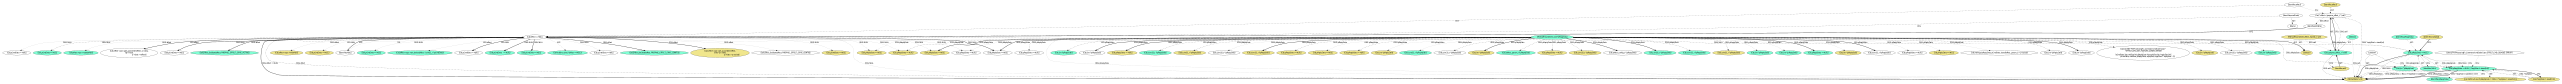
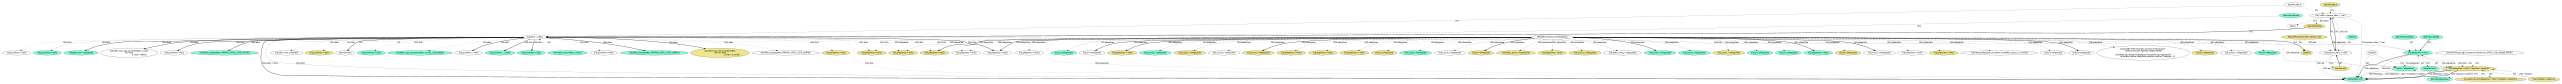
  digraph {
    fontname="IBM Plex Sans"
    node [fillcolor=aquamarine fontname="IBM Plex Sans" style=filled]
    edge [fontname="IBM Plex Sans" style=dashed]
    n1 [label="(Call,pReplyData == NULL)"]
-   n2 [label="(Call,pReplyData == NULL || *replySize != sizeof(int))"]
+   n2 [fillcolor=khaki label="(Call,pReplyData == NULL || *replySize != sizeof(int))"]
    n3 [label="(Call,(int *)pReplyData)"]
    n4 [label="(Identifier,NULL)"]
-   n5 [fillcolor=khaki label="(MethodReturn,int)"]
+   n5 [label="(MethodReturn,int)"]
    n6 [fillcolor=khaki label="(ControlStructure,if (pReplyData == NULL || *replySize != sizeof(int)))"]
    n7 [fillcolor=khaki label="(Call,*replySize != sizeof(int))"]
    n8 [label="(Identifier,pReplyData)"]
-   n9 [label="(MethodParameterIn,void *pReplyData)"]
+   n9 [fillcolor=white label="(MethodParameterIn,void *pReplyData)"]
    n10 [fillcolor=white label="(Call,pReplyData == NULL)"]
    n11 [label="(Call,(int *)pReplyData)"]
    n12 [fillcolor=white label="(Call,(int *)pReplyData)"]
    n13 [fillcolor=khaki label="(Call,pReplyData  == NULL)"]
    n14 [label="(Call,(uint32_t *)pReplyData)"]
    n15 [fillcolor=khaki label="(Call,(uint32_t *)pReplyData)"]
    n16 [fillcolor=white label="(Call,(uint32_t *)pReplyData)"]
    n17 [fillcolor=khaki label="(Call,(uint32_t *)pReplyData)"]
    n18 [fillcolor=khaki label="(Call,pReplyData == NULL)"]
    n19 [fillcolor=khaki label="(Call,pReplyData == NULL)"]
    n20 [fillcolor=khaki label="(Call,pReplyData == NULL)"]
    n21 [fillcolor=khaki label="(Call,(int *)pReplyData)"]
    n22 [label="(Call,(uint32_t *)pReplyData)"]
    n23 [fillcolor=white label="(Call,(uint32_t *)pReplyData)"]
    n24 [fillcolor=khaki label="(Call,(int *)pReplyData)"]
-   n25 [label="(Call,(effect_param_t *)pReplyData)"]
+   n25 [fillcolor=khaki label="(Call,(effect_param_t *)pReplyData)"]
    n26 [fillcolor=khaki label="(Call,pReplyData == NULL)"]
    n27 [fillcolor=khaki label="(Call,pReplyData == NULL)"]
    n28 [fillcolor=khaki label="(Call,(uint32_t *)pReplyData)"]
    n29 [fillcolor=white label="(Call,(effect_config_t *)pReplyData)"]
    n30 [label="(Call,(uint32_t *)pReplyData)"]
    n31 [fillcolor=white label="(Call,pReplyData == NULL)"]
    n32 [fillcolor=khaki label="(Call,pReplyData == NULL)"]
    n33 [label="(Call,(uint32_t *)pReplyData)"]
    n34 [fillcolor=khaki label="(Call,(uint32_t *)pReplyData)"]
    n35 [label="(Call,(int *)pReplyData)"]
    n36 [label="(Call,(int *)pReplyData)"]
    n37 [label="(Call,pReplyData == NULL)"]
    n38 [fillcolor=khaki label="(Call,(int *)pReplyData)"]
    n39 [fillcolor=white label="(Call,(uint32_t *)pReplyData)"]
    n40 [fillcolor=white label="(Call,pReplyData == NULL)"]
    n41 [fillcolor=khaki label="(Call,pReplyData == NULL)"]
    n42 [fillcolor=white label="(Call,memcpy(pReplyData, pCmdData, sizeof(effect_param_t) + p->psize))"]
    n43 [fillcolor=khaki label="(Call,pReplyData == NULL)"]
    n44 [fillcolor=white label="(Call,(int *)pReplyData)"]
    n45 [fillcolor=white label="(Call,(int *)pReplyData)"]
    n46 [fillcolor=white label="(Call,ALOGE(\"PreProcessingFx_Command cmdCode Case: \"\n \"EFFECT_CMD_SET_FEATURE_CONFIG: ERROR\n\"\n \"pCmdData %p cmdSize %d pReplyData %p replySize %p *replySize %d\",\n                        pCmdData, cmdSize, pReplyData, replySize, replySize ? *replySize : -1))"]
    n47 [fillcolor=khaki label="(Call,(int *)pReplyData)"]
    n48 [fillcolor=white label="(Call,(uint32_t *)pReplyData)"]
    n49 [label="(Call,(int *)pReplyData)"]
    n50 [fillcolor=white label="(Call,pReplyData == NULL)"]
    1000100 [fillcolor=khaki]
    n52 [fillcolor=white label="(Call,effect == NULL)"]
-   n53 [fillcolor=khaki label="(Call,effect->ops->init(effect))"]
+   n53 [fillcolor=white label="(Call,effect->ops->init(effect))"]
    n54 [fillcolor=khaki label="(Call,pCmdData == NULL)"]
    n55 [fillcolor=white label="(Identifier,NULL)"]
    n56 [label="(Call,pCmdData == NULL)"]
    n57 [label="(Call,effect->ops->set_device(effect, *(uint32_t *)pCmdData))"]
    n58 [fillcolor=white label="(Call,pCmdData == NULL)"]
    n59 [label="(Call,pCmdData    == NULL)"]
    n60 [label="(Call,pCmdData == NULL)"]
    n61 [label="(ControlStructure,if (effect == NULL))"]
    n62 [fillcolor=white label="(Call,pCmdData == NULL)"]
    n63 [label="(Call,Effect_SetState(effect, PREPROC_EFFECT_STATE_CONFIG))"]
    n64 [fillcolor=khaki label="(Call,effect->ops->set_parameter(effect,\n (void *)p->data,\n                                                                p->data + p->psize))"]
    n65 [fillcolor=white label="(Call,Effect_SetState(effect, PREPROC_EFFECT_STATE_CONFIG))"]
    n66 [fillcolor=khaki label="(Call,pCmdData == NULL)"]
    n67 [fillcolor=white label="(Call,pCmdData == NULL)"]
    n68 [label="(Call,pCmdData == NULL)"]
    n69 [label="(Call,effect->ops->reset(effect))"]
    n70 [fillcolor=white label="(Call,effect->ops->get_parameter(effect, p->data,\n &p->vsize,\n                                                       p->data + voffset))"]
    n71 [fillcolor=white label="(Call,pCmdData == NULL)"]
    n72 [label="(Call,Effect_SetState(effect, PREPROC_EFFECT_STATE_ACTIVE))"]
    n73 [fillcolor=white label="(Call,* effect = (preproc_effect_t *) self)"]
-   n74 [label="(Call,(preproc_effect_t *) self)"]
+   n74 [fillcolor=white label="(Call,(preproc_effect_t *) self)"]
    n75 [fillcolor=white label="(Block,)"]
-   n76 [fillcolor=white label="(Identifier,EINVAL)"]
+   n76 [fillcolor=khaki label="(Identifier,EINVAL)"]
    n77 [fillcolor=khaki label="(Identifier,self)"]
    n78 [fillcolor=khaki label="(MethodParameterIn,effect_handle_t  self)"]
-   n79 [fillcolor=khaki label="(Identifier,replySize)"]
+   n79 [label="(Identifier,replySize)"]
    n80 [label="(Identifier,pReplyData)"]
    n81 [fillcolor=white label="(Literal,\"PreProcessingFx_Command cmdCode Case: EFFECT_CMD_DISABLE: ERROR\")"]
    n82 [fillcolor=khaki label="(Identifier,effect)"]
-   n83 [fillcolor=white label="(Identifier,cmdCode)"]
+   n83 [label="(Identifier,cmdCode)"]
    n84 [fillcolor=white label="(Identifier,effect)"]
    1000112
    1000584 [fillcolor=white]
    n1 -> n2 [label="AST: "]
    n1 -> n2 [label="DDG: pReplyData" style=dotted]
    n1 -> n2 [label="DDG: NULL" style=dotted]
    n1 -> n3 [label="DDG: pReplyData" style=dotted]
    n1 -> n4 [label="CFG: "]
    n1 -> n5 [label="DDG: pReplyData" style=bold]
    n1 -> n5 [label="DDG: NULL"]
    n2 -> n1 [label="CFG: " style=dotted]
    n2 -> n5 [label="DDG: pReplyData == NULL || *replySize != sizeof(int)"]
    n2 -> n5 [label="DDG: pReplyData == NULL" style=bold]
    n2 -> n5 [label="DDG: *replySize != sizeof(int)" style=bold]
    n2 -> n6 [label="AST: "]
-   n2 -> n7 [label="CFG: " style=bold]
    n3 -> n5 [label="DDG: pReplyData"]
    n3 -> n8 [label="CFG: " style=dotted]
    n4 -> n1 [label="AST: "]
    n7 -> n2 [label="AST: "]
    n7 -> n2 [label="DDG: *replySize"]
    n8 -> n3 [label="AST: " style=dotted]
    n9 -> n1 [label="DDG: pReplyData" style=dotted]
    n9 -> n3 [label="DDG: pReplyData"]
    n9 -> n5 [label="DDG: pReplyData" style=dotted]
    n9 -> n10 [label="DDG: pReplyData" style=bold]
    n9 -> n11 [label="DDG: pReplyData"]
    n9 -> n12 [label="DDG: pReplyData" style=bold]
    n9 -> n13 [label="DDG: pReplyData" style=bold]
    n9 -> n14 [label="DDG: pReplyData"]
    n9 -> n15 [label="DDG: pReplyData"]
    n9 -> n16 [label="DDG: pReplyData" style=dotted]
    n9 -> n17 [label="DDG: pReplyData" style=bold]
    n9 -> n18 [label="DDG: pReplyData"]
    n9 -> n19 [label="DDG: pReplyData" style=dotted]
    n9 -> n20 [label="DDG: pReplyData"]
    n9 -> n21 [label="DDG: pReplyData" style=dotted]
    n9 -> n22 [label="DDG: pReplyData" style=dotted]
    n9 -> n23 [label="DDG: pReplyData"]
    n9 -> n24 [label="DDG: pReplyData" style=bold]
    n9 -> n25 [label="DDG: pReplyData"]
    n9 -> n26 [label="DDG: pReplyData" style=bold]
    n9 -> n27 [label="DDG: pReplyData"]
    n9 -> n28 [label="DDG: pReplyData"]
-   n9 -> n29 [label="DDG: pReplyData" style=bold]
+   n9 -> n29 [label="DDG: pReplyData"]
    n9 -> n30 [label="DDG: pReplyData" style=bold]
    n9 -> n31 [label="DDG: pReplyData" style=dotted]
    n9 -> n32 [label="DDG: pReplyData" style=dotted]
    n9 -> n33 [label="DDG: pReplyData"]
    n9 -> n34 [label="DDG: pReplyData"]
    n9 -> n35 [label="DDG: pReplyData" style=dotted]
    n9 -> n36 [label="DDG: pReplyData" style=dotted]
    n9 -> n37 [label="DDG: pReplyData" style=bold]
    n9 -> n38 [label="DDG: pReplyData" style=dotted]
    n9 -> n39 [label="DDG: pReplyData" style=bold]
    n9 -> n40 [label="DDG: pReplyData" style=dotted]
    n9 -> n41 [label="DDG: pReplyData" style=dotted]
    n9 -> n42 [label="DDG: pReplyData" style=dotted]
    n9 -> n43 [label="DDG: pReplyData"]
    n9 -> n44 [label="DDG: pReplyData"]
    n9 -> n45 [label="DDG: pReplyData" style=bold]
    n9 -> n46 [label="DDG: pReplyData"]
    n9 -> n47 [label="DDG: pReplyData"]
    n9 -> n48 [label="DDG: pReplyData"]
    n9 -> n49 [label="DDG: pReplyData" style=dotted]
    n9 -> n50 [label="DDG: pReplyData"]
    n9 -> 1000100 [label="AST: " style=bold]
    n52 -> n1 [label="DDG: NULL"]
    n52 -> n5 [label="DDG: effect == NULL" style=bold]
    n52 -> n5 [label="DDG: effect"]
    n52 -> n5 [label="DDG: NULL" style=dotted]
    n52 -> n10 [label="DDG: NULL" style=bold]
    n52 -> n26 [label="DDG: NULL" style=dotted]
    n52 -> n31 [label="DDG: NULL" style=dotted]
    n52 -> n32 [label="DDG: NULL" style=dotted]
    n52 -> n43 [label="DDG: NULL" style=dotted]
    n52 -> n53 [label="DDG: effect" style=dotted]
    n52 -> n54 [label="DDG: NULL" style=dotted]
    n52 -> n55 [label="CFG: " style=dotted]
    n52 -> n56 [label="DDG: NULL" style=dotted]
    n52 -> n57 [label="DDG: effect" style=dotted]
    n52 -> n58 [label="DDG: NULL" style=bold]
    n52 -> n59 [label="DDG: NULL" style=bold]
    n52 -> n60 [label="DDG: NULL" style=bold]
-   n52 -> n61 [label="AST: " style=dotted]
+   n61 -> n52 [label="AST: " style=dotted]
    n52 -> n62 [label="DDG: NULL" style=dotted]
    n52 -> n63 [label="DDG: effect" style=bold]
    n52 -> n64 [label="DDG: effect" style=bold]
    n52 -> n65 [label="DDG: effect" style=dotted]
    n52 -> n66 [label="DDG: NULL" style=dotted]
    n52 -> n67 [label="DDG: NULL" style=dotted]
    n52 -> n68 [label="DDG: NULL"]
-   n52 -> n69 [label="DDG: effect" style=dotted]
+   n52 -> n69 [label="DDG: effect" style=bold]
    n52 -> n70 [label="DDG: effect" style=bold]
    n52 -> n71 [label="DDG: NULL" style=bold]
    n52 -> n72 [label="DDG: effect" style=bold]
    n55 -> n52 [label="AST: " style=bold]
-   n73 -> n5 [label="DDG: *replySize != sizeof(int)"]
+   n73 -> n5 [label="DDG: (preproc_effect_t *) self"]
    n73 -> n74 [label="CFG: " style=bold]
-   n83 -> n75 [label="AST: "]
+   n73 -> n75 [label="AST: "]
    n73 -> n76 [label="DDG: effect"]
    n74 -> n5 [label="DDG: self"]
    n74 -> n73 [label="AST: " style=bold]
    n74 -> n73 [label="DDG: self"]
    n74 -> n77 [label="CFG: "]
    n76 -> n52 [label="CFG: " style=bold]
    n77 -> n74 [label="AST: " style=bold]
-   1000112 -> n5 [label="DDG: self" style=dotted]
+   n78 -> n5 [label="DDG: self" style=dotted]
    n78 -> 1000100 [label="AST: " style=dotted]
    n78 -> n74 [label="DDG: self" style=dotted]
    n79 -> n1 [label="CFG: " style=bold]
    n80 -> n1 [label="AST: " style=dotted]
    n81 -> n2 [label="CFG: " style=dotted]
    n82 -> n73 [label="AST: "]
    n83 -> n52 [label="CFG: "]
    n84 -> n52 [label="AST: "]
    n84 -> n73 [label="CFG: " style=dotted]
    1000112 -> n74 [label="AST: "]
    1000584 -> n2 [label="CFG: "]
    1000584 -> n3 [label="AST: "]
  }
